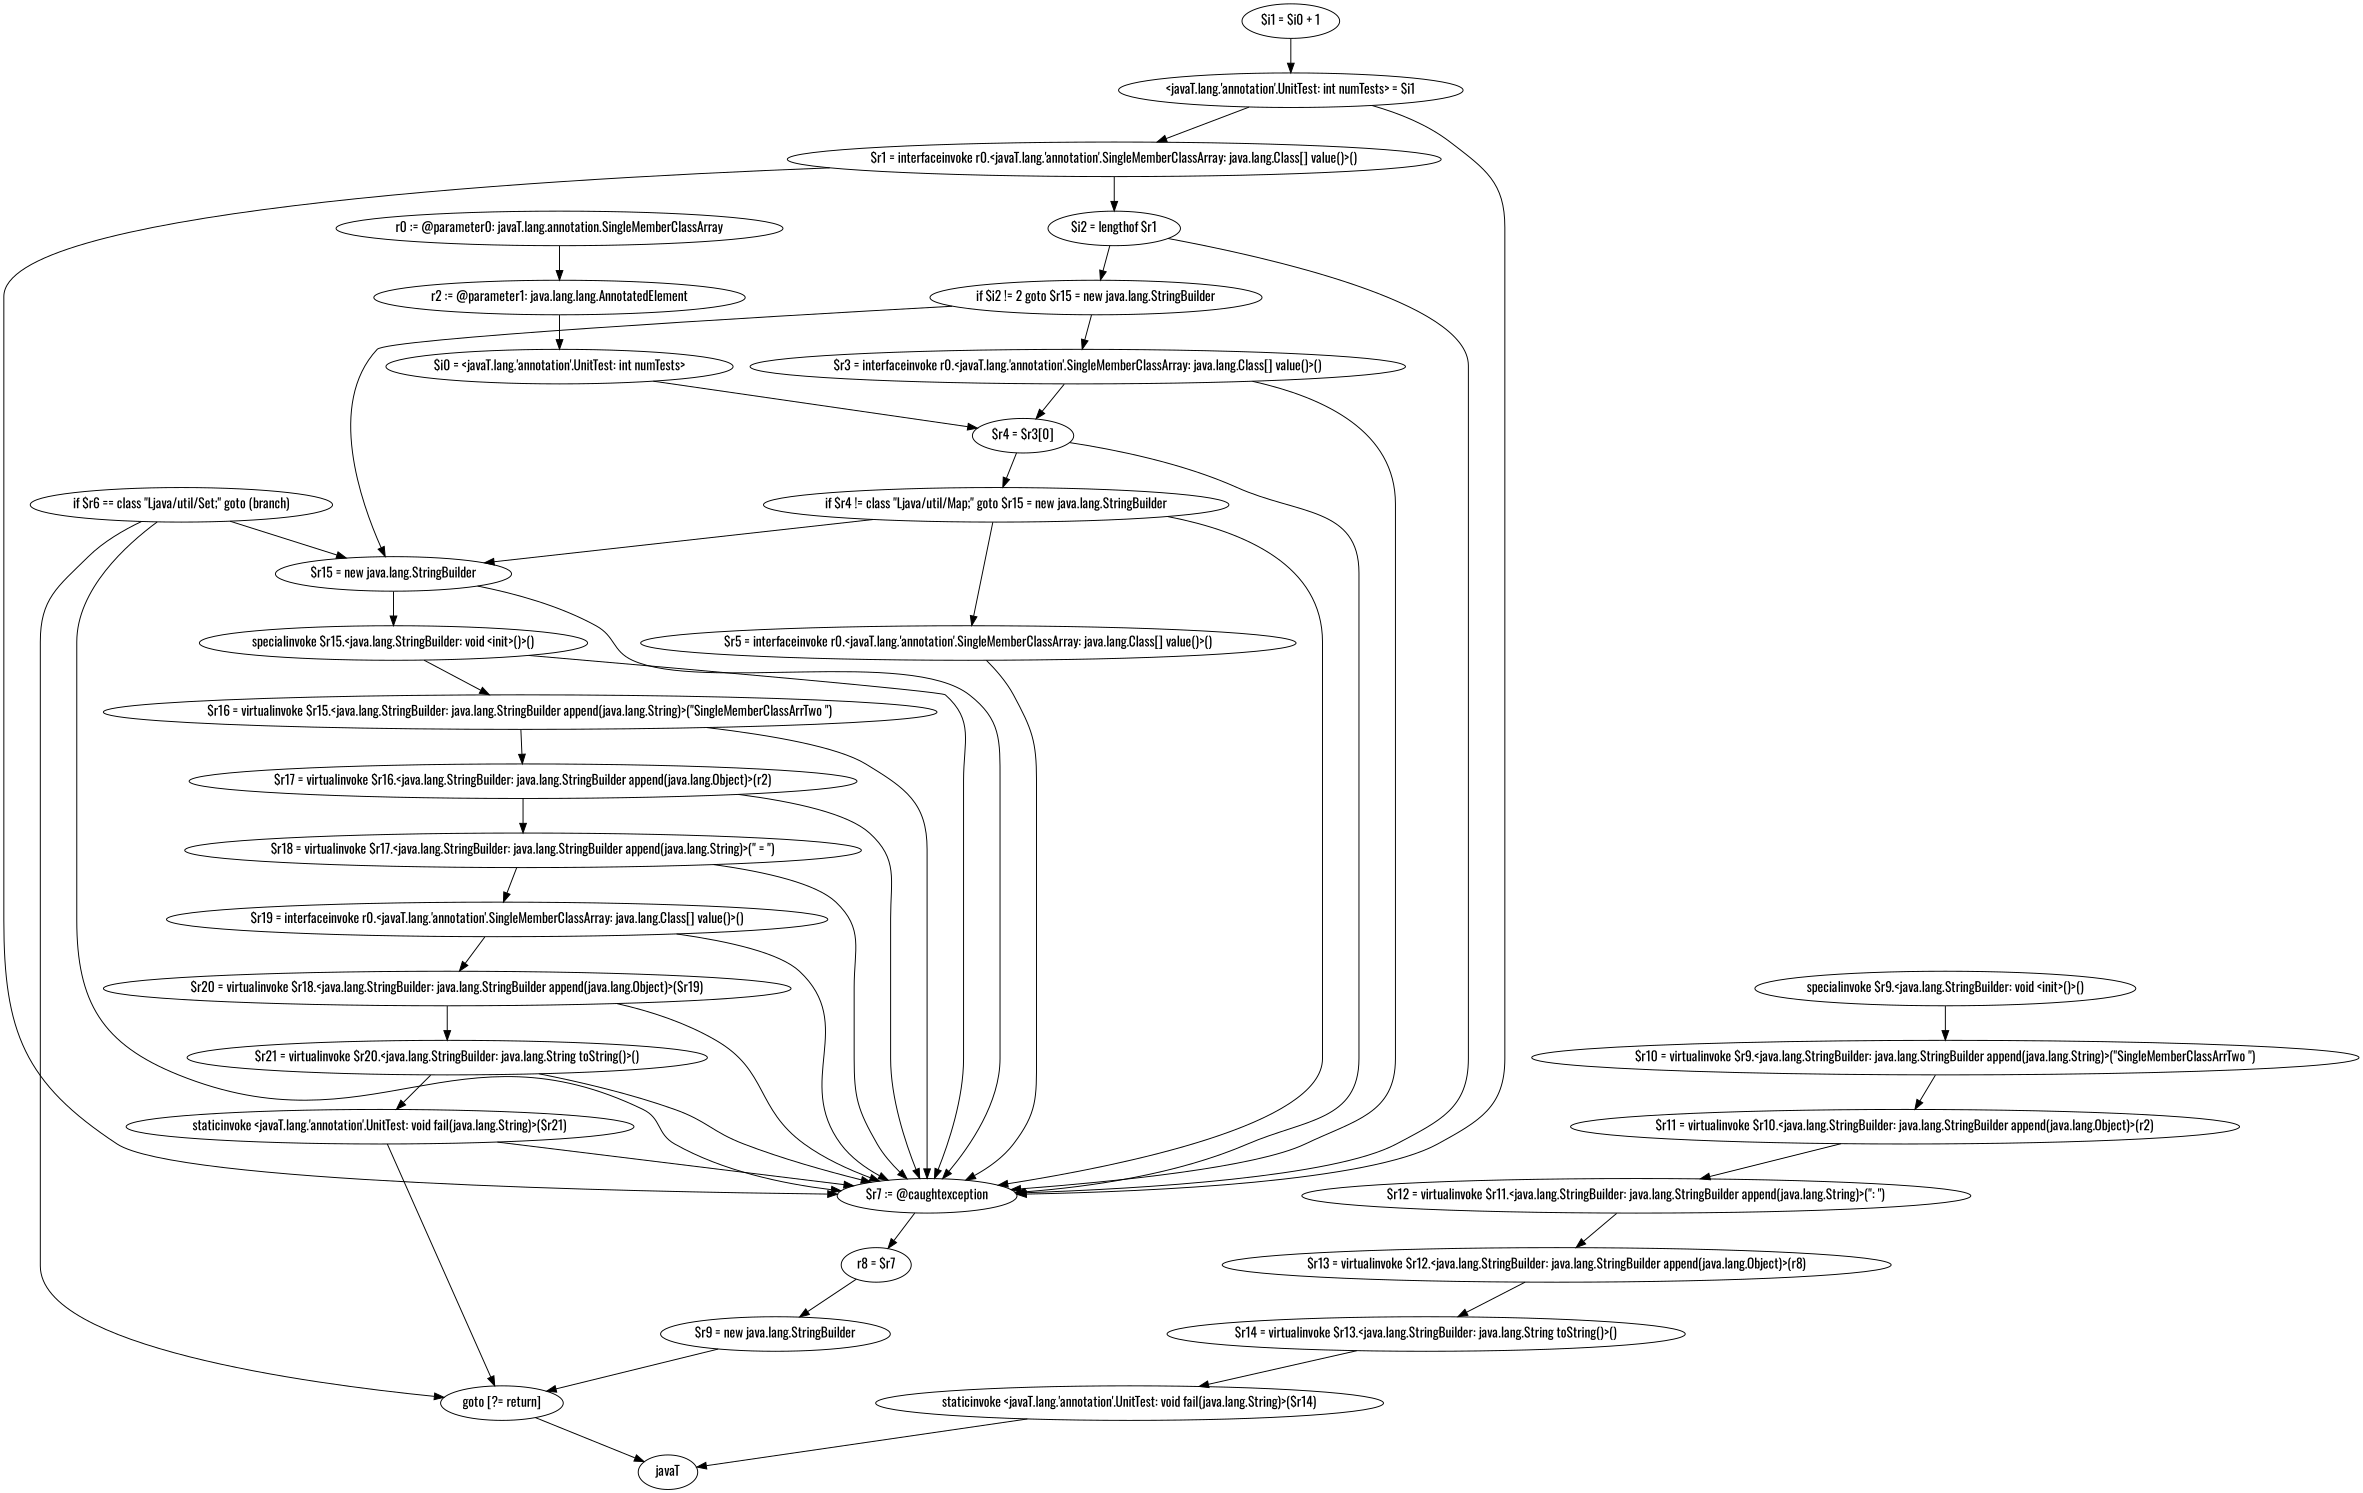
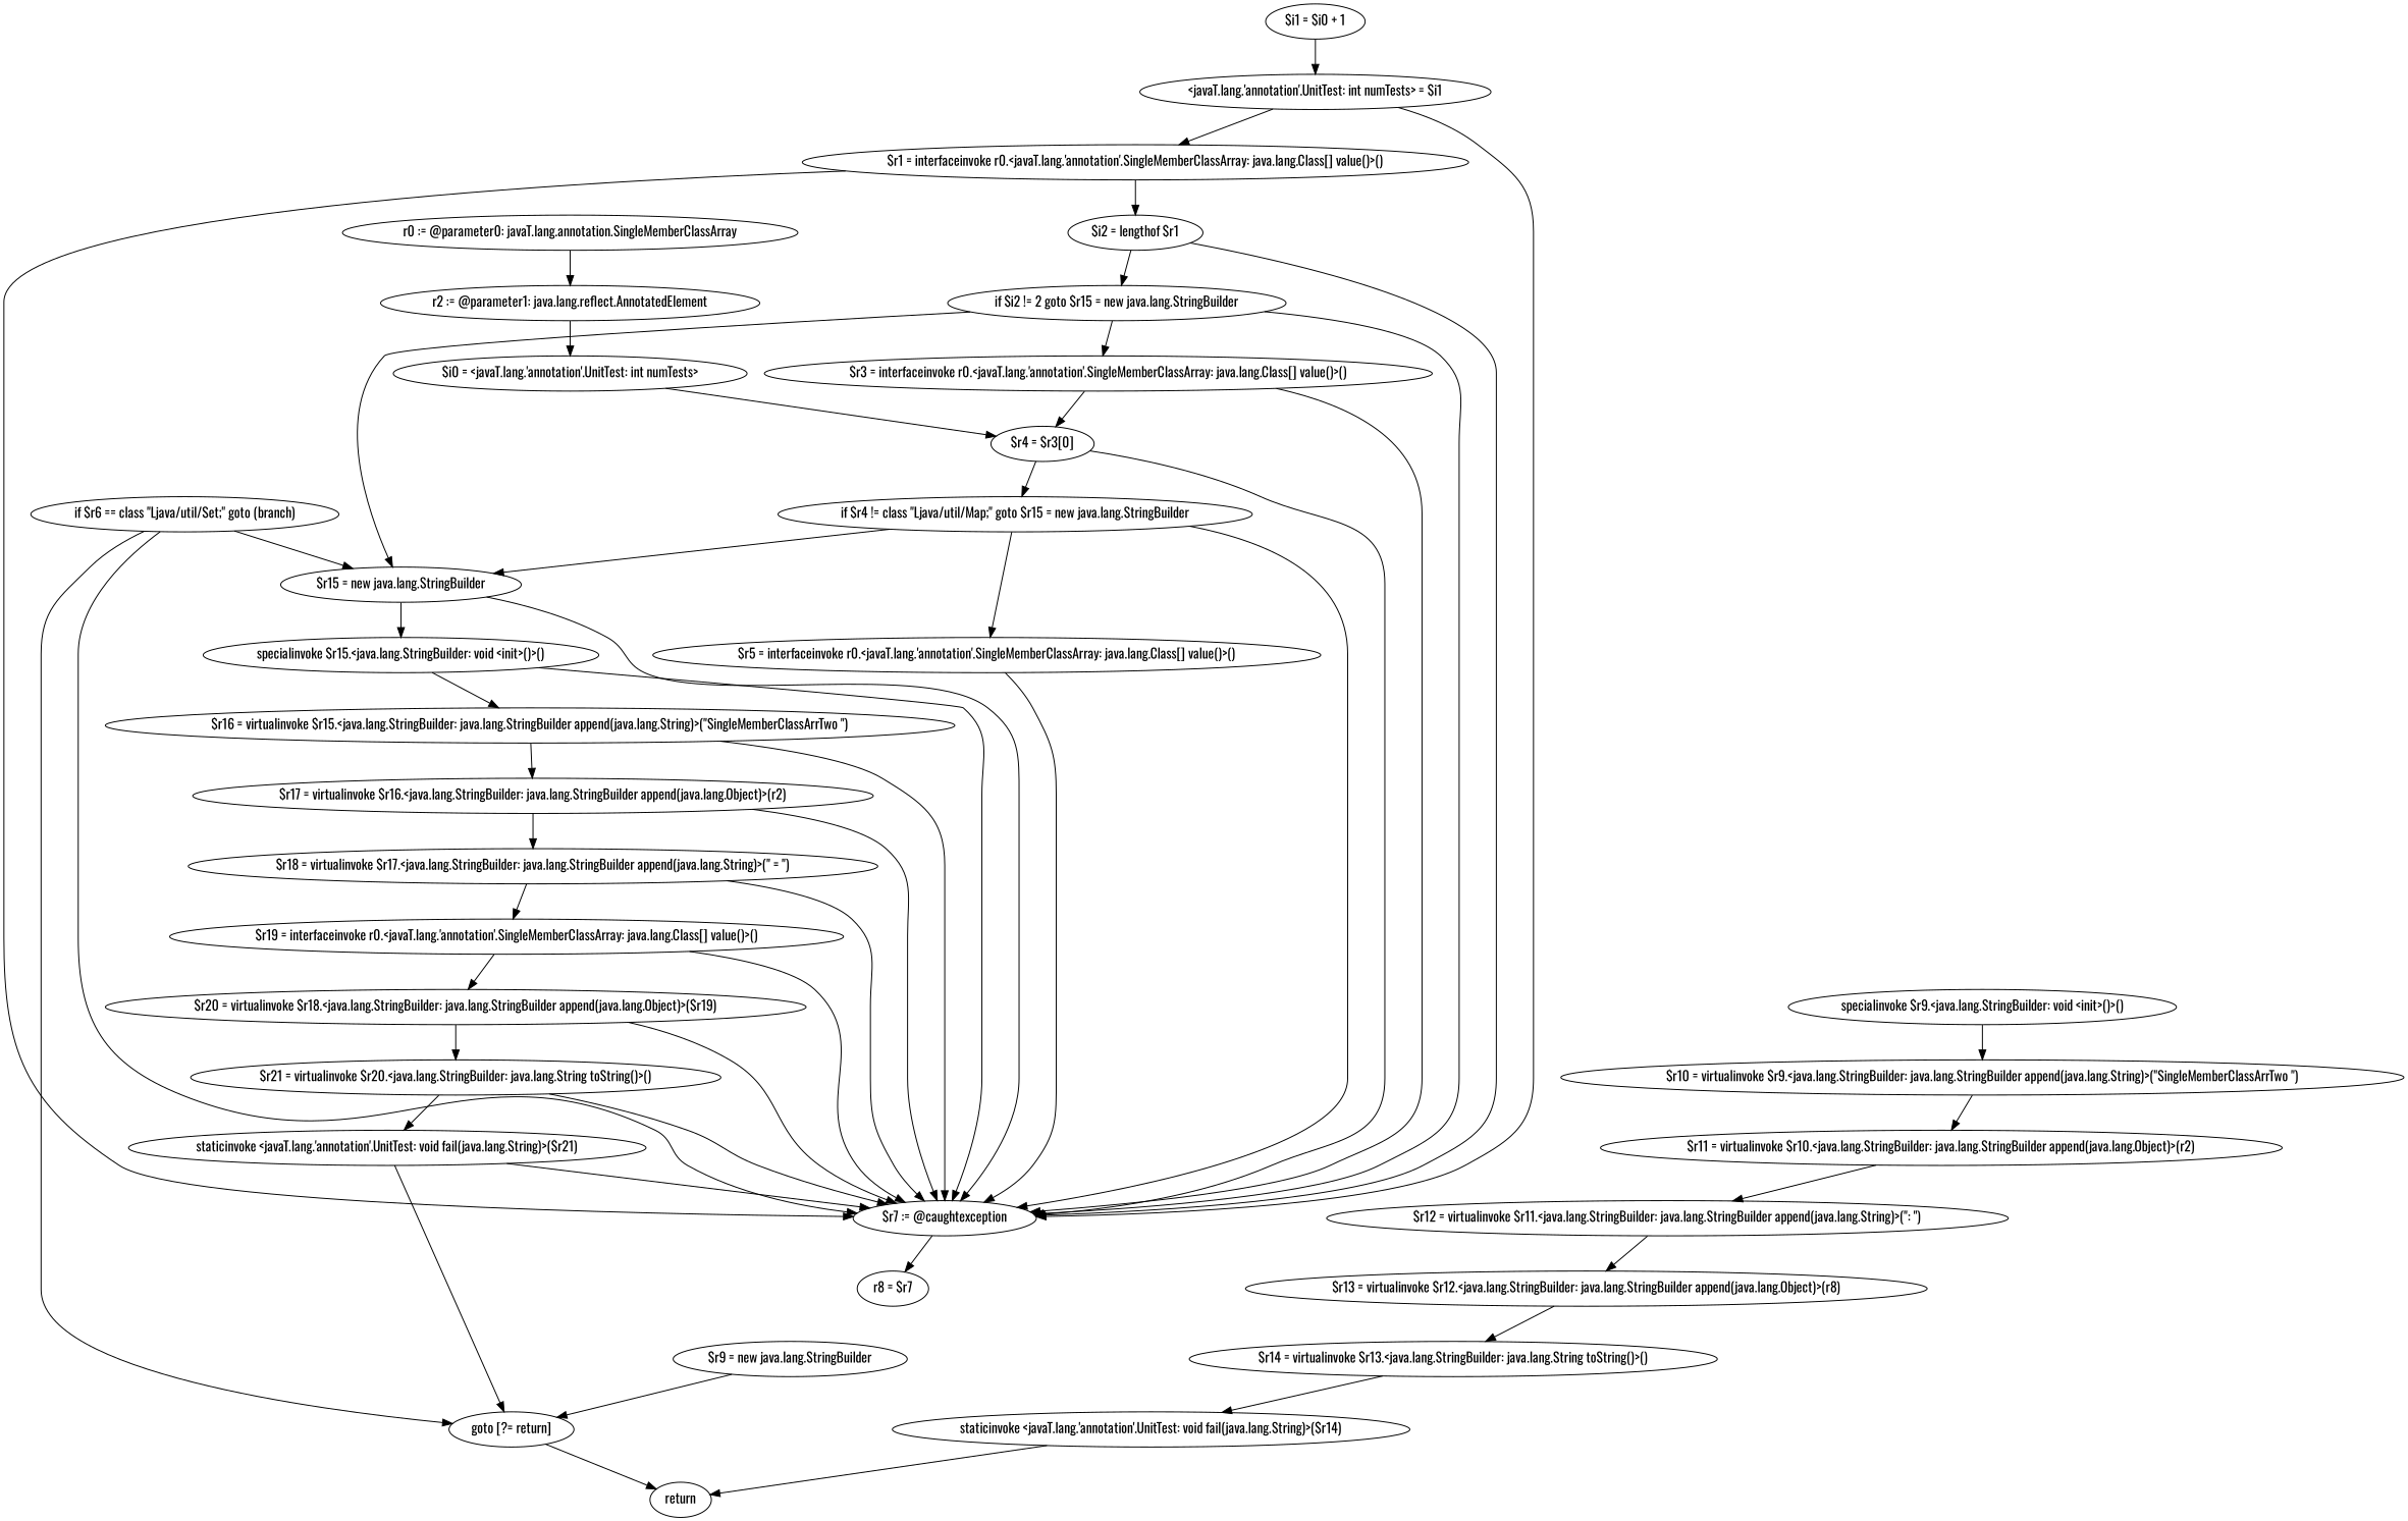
  digraph {
    fontname=Oswald
    node [fontname=Oswald]
    edge [fontname=Oswald]
    "r0 := @parameter0: javaT.lang.annotation.SingleMemberClassArray"
-   "r2 := @parameter1: java.lang.reflect.AnnotatedElement" [label="r2 := @parameter1: java.lang.lang.AnnotatedElement"]
+   "r2 := @parameter1: java.lang.reflect.AnnotatedElement"
    "$i0 = <javaT.lang.'annotation'.UnitTest: int numTests>"
    "$r4 = $r3[0]"
    "$i1 = $i0 + 1"
    "<javaT.lang.'annotation'.UnitTest: int numTests> = $i1"
    "$r1 = interfaceinvoke r0.<javaT.lang.'annotation'.SingleMemberClassArray: java.lang.Class[] value()>()"
    "$r7 := @caughtexception"
    "$i2 = lengthof $r1"
    "r8 = $r7"
    "if $i2 != 2 goto $r15 = new java.lang.StringBuilder"
    "$r3 = interfaceinvoke r0.<javaT.lang.'annotation'.SingleMemberClassArray: java.lang.Class[] value()>()"
    "$r15 = new java.lang.StringBuilder"
    "specialinvoke $r15.<java.lang.StringBuilder: void <init>()>()"
    "if $r4 != class \"Ljava/util/Map;\" goto $r15 = new java.lang.StringBuilder"
    "$r5 = interfaceinvoke r0.<javaT.lang.'annotation'.SingleMemberClassArray: java.lang.Class[] value()>()"
    "if $r6 == class \"Ljava/util/Set;\" goto (branch)"
    "goto [?= return]"
-   return [label=javaT]
+   return
    "$r16 = virtualinvoke $r15.<java.lang.StringBuilder: java.lang.StringBuilder append(java.lang.String)>(\"SingleMemberClassArrTwo \")"
    "$r17 = virtualinvoke $r16.<java.lang.StringBuilder: java.lang.StringBuilder append(java.lang.Object)>(r2)"
    "$r18 = virtualinvoke $r17.<java.lang.StringBuilder: java.lang.StringBuilder append(java.lang.String)>(\" = \")"
    "$r19 = interfaceinvoke r0.<javaT.lang.'annotation'.SingleMemberClassArray: java.lang.Class[] value()>()"
    "$r20 = virtualinvoke $r18.<java.lang.StringBuilder: java.lang.StringBuilder append(java.lang.Object)>($r19)"
    "$r21 = virtualinvoke $r20.<java.lang.StringBuilder: java.lang.String toString()>()"
    "staticinvoke <javaT.lang.'annotation'.UnitTest: void fail(java.lang.String)>($r21)"
    "$r9 = new java.lang.StringBuilder"
    "specialinvoke $r9.<java.lang.StringBuilder: void <init>()>()"
    "$r10 = virtualinvoke $r9.<java.lang.StringBuilder: java.lang.StringBuilder append(java.lang.String)>(\"SingleMemberClassArrTwo \")"
    "$r11 = virtualinvoke $r10.<java.lang.StringBuilder: java.lang.StringBuilder append(java.lang.Object)>(r2)"
    "$r12 = virtualinvoke $r11.<java.lang.StringBuilder: java.lang.StringBuilder append(java.lang.String)>(\": \")"
    "$r13 = virtualinvoke $r12.<java.lang.StringBuilder: java.lang.StringBuilder append(java.lang.Object)>(r8)"
    "$r14 = virtualinvoke $r13.<java.lang.StringBuilder: java.lang.String toString()>()"
    "staticinvoke <javaT.lang.'annotation'.UnitTest: void fail(java.lang.String)>($r14)"
    "r0 := @parameter0: javaT.lang.annotation.SingleMemberClassArray" -> "r2 := @parameter1: java.lang.reflect.AnnotatedElement"
    "r2 := @parameter1: java.lang.reflect.AnnotatedElement" -> "$i0 = <javaT.lang.'annotation'.UnitTest: int numTests>"
    "$i0 = <javaT.lang.'annotation'.UnitTest: int numTests>" -> "$r4 = $r3[0]"
    "$r4 = $r3[0]" -> "$r7 := @caughtexception"
    "$r4 = $r3[0]" -> "if $r4 != class \"Ljava/util/Map;\" goto $r15 = new java.lang.StringBuilder"
    "$i1 = $i0 + 1" -> "<javaT.lang.'annotation'.UnitTest: int numTests> = $i1"
    "<javaT.lang.'annotation'.UnitTest: int numTests> = $i1" -> "$r1 = interfaceinvoke r0.<javaT.lang.'annotation'.SingleMemberClassArray: java.lang.Class[] value()>()"
    "<javaT.lang.'annotation'.UnitTest: int numTests> = $i1" -> "$r7 := @caughtexception"
    "$r1 = interfaceinvoke r0.<javaT.lang.'annotation'.SingleMemberClassArray: java.lang.Class[] value()>()" -> "$r7 := @caughtexception"
    "$r1 = interfaceinvoke r0.<javaT.lang.'annotation'.SingleMemberClassArray: java.lang.Class[] value()>()" -> "$i2 = lengthof $r1"
    "$r7 := @caughtexception" -> "r8 = $r7"
    "$i2 = lengthof $r1" -> "$r7 := @caughtexception"
    "$i2 = lengthof $r1" -> "if $i2 != 2 goto $r15 = new java.lang.StringBuilder"
-   "r8 = $r7" -> "$r9 = new java.lang.StringBuilder"
+   "if $i2 != 2 goto $r15 = new java.lang.StringBuilder" -> "$r7 := @caughtexception"
    "if $i2 != 2 goto $r15 = new java.lang.StringBuilder" -> "$r3 = interfaceinvoke r0.<javaT.lang.'annotation'.SingleMemberClassArray: java.lang.Class[] value()>()"
    "if $i2 != 2 goto $r15 = new java.lang.StringBuilder" -> "$r15 = new java.lang.StringBuilder"
    "$r3 = interfaceinvoke r0.<javaT.lang.'annotation'.SingleMemberClassArray: java.lang.Class[] value()>()" -> "$r4 = $r3[0]"
    "$r3 = interfaceinvoke r0.<javaT.lang.'annotation'.SingleMemberClassArray: java.lang.Class[] value()>()" -> "$r7 := @caughtexception"
    "$r15 = new java.lang.StringBuilder" -> "$r7 := @caughtexception"
    "$r15 = new java.lang.StringBuilder" -> "specialinvoke $r15.<java.lang.StringBuilder: void <init>()>()"
    "specialinvoke $r15.<java.lang.StringBuilder: void <init>()>()" -> "$r7 := @caughtexception"
    "specialinvoke $r15.<java.lang.StringBuilder: void <init>()>()" -> "$r16 = virtualinvoke $r15.<java.lang.StringBuilder: java.lang.StringBuilder append(java.lang.String)>(\"SingleMemberClassArrTwo \")"
    "if $r4 != class \"Ljava/util/Map;\" goto $r15 = new java.lang.StringBuilder" -> "$r7 := @caughtexception"
    "if $r4 != class \"Ljava/util/Map;\" goto $r15 = new java.lang.StringBuilder" -> "$r15 = new java.lang.StringBuilder"
    "if $r4 != class \"Ljava/util/Map;\" goto $r15 = new java.lang.StringBuilder" -> "$r5 = interfaceinvoke r0.<javaT.lang.'annotation'.SingleMemberClassArray: java.lang.Class[] value()>()"
    "$r5 = interfaceinvoke r0.<javaT.lang.'annotation'.SingleMemberClassArray: java.lang.Class[] value()>()" -> "$r7 := @caughtexception"
    "if $r6 == class \"Ljava/util/Set;\" goto (branch)" -> "$r7 := @caughtexception"
    "if $r6 == class \"Ljava/util/Set;\" goto (branch)" -> "$r15 = new java.lang.StringBuilder"
    "if $r6 == class \"Ljava/util/Set;\" goto (branch)" -> "goto [?= return]"
    "goto [?= return]" -> return
    "$r16 = virtualinvoke $r15.<java.lang.StringBuilder: java.lang.StringBuilder append(java.lang.String)>(\"SingleMemberClassArrTwo \")" -> "$r7 := @caughtexception"
    "$r16 = virtualinvoke $r15.<java.lang.StringBuilder: java.lang.StringBuilder append(java.lang.String)>(\"SingleMemberClassArrTwo \")" -> "$r17 = virtualinvoke $r16.<java.lang.StringBuilder: java.lang.StringBuilder append(java.lang.Object)>(r2)"
    "$r17 = virtualinvoke $r16.<java.lang.StringBuilder: java.lang.StringBuilder append(java.lang.Object)>(r2)" -> "$r7 := @caughtexception"
    "$r17 = virtualinvoke $r16.<java.lang.StringBuilder: java.lang.StringBuilder append(java.lang.Object)>(r2)" -> "$r18 = virtualinvoke $r17.<java.lang.StringBuilder: java.lang.StringBuilder append(java.lang.String)>(\" = \")"
    "$r18 = virtualinvoke $r17.<java.lang.StringBuilder: java.lang.StringBuilder append(java.lang.String)>(\" = \")" -> "$r7 := @caughtexception"
    "$r18 = virtualinvoke $r17.<java.lang.StringBuilder: java.lang.StringBuilder append(java.lang.String)>(\" = \")" -> "$r19 = interfaceinvoke r0.<javaT.lang.'annotation'.SingleMemberClassArray: java.lang.Class[] value()>()"
    "$r19 = interfaceinvoke r0.<javaT.lang.'annotation'.SingleMemberClassArray: java.lang.Class[] value()>()" -> "$r7 := @caughtexception"
    "$r19 = interfaceinvoke r0.<javaT.lang.'annotation'.SingleMemberClassArray: java.lang.Class[] value()>()" -> "$r20 = virtualinvoke $r18.<java.lang.StringBuilder: java.lang.StringBuilder append(java.lang.Object)>($r19)"
    "$r20 = virtualinvoke $r18.<java.lang.StringBuilder: java.lang.StringBuilder append(java.lang.Object)>($r19)" -> "$r7 := @caughtexception"
    "$r20 = virtualinvoke $r18.<java.lang.StringBuilder: java.lang.StringBuilder append(java.lang.Object)>($r19)" -> "$r21 = virtualinvoke $r20.<java.lang.StringBuilder: java.lang.String toString()>()"
    "$r21 = virtualinvoke $r20.<java.lang.StringBuilder: java.lang.String toString()>()" -> "$r7 := @caughtexception"
    "$r21 = virtualinvoke $r20.<java.lang.StringBuilder: java.lang.String toString()>()" -> "staticinvoke <javaT.lang.'annotation'.UnitTest: void fail(java.lang.String)>($r21)"
    "staticinvoke <javaT.lang.'annotation'.UnitTest: void fail(java.lang.String)>($r21)" -> "$r7 := @caughtexception"
    "staticinvoke <javaT.lang.'annotation'.UnitTest: void fail(java.lang.String)>($r21)" -> "goto [?= return]"
    "$r9 = new java.lang.StringBuilder" -> "goto [?= return]"
    "specialinvoke $r9.<java.lang.StringBuilder: void <init>()>()" -> "$r10 = virtualinvoke $r9.<java.lang.StringBuilder: java.lang.StringBuilder append(java.lang.String)>(\"SingleMemberClassArrTwo \")"
    "$r10 = virtualinvoke $r9.<java.lang.StringBuilder: java.lang.StringBuilder append(java.lang.String)>(\"SingleMemberClassArrTwo \")" -> "$r11 = virtualinvoke $r10.<java.lang.StringBuilder: java.lang.StringBuilder append(java.lang.Object)>(r2)"
    "$r11 = virtualinvoke $r10.<java.lang.StringBuilder: java.lang.StringBuilder append(java.lang.Object)>(r2)" -> "$r12 = virtualinvoke $r11.<java.lang.StringBuilder: java.lang.StringBuilder append(java.lang.String)>(\": \")"
    "$r12 = virtualinvoke $r11.<java.lang.StringBuilder: java.lang.StringBuilder append(java.lang.String)>(\": \")" -> "$r13 = virtualinvoke $r12.<java.lang.StringBuilder: java.lang.StringBuilder append(java.lang.Object)>(r8)"
    "$r13 = virtualinvoke $r12.<java.lang.StringBuilder: java.lang.StringBuilder append(java.lang.Object)>(r8)" -> "$r14 = virtualinvoke $r13.<java.lang.StringBuilder: java.lang.String toString()>()"
    "$r14 = virtualinvoke $r13.<java.lang.StringBuilder: java.lang.String toString()>()" -> "staticinvoke <javaT.lang.'annotation'.UnitTest: void fail(java.lang.String)>($r14)"
    "staticinvoke <javaT.lang.'annotation'.UnitTest: void fail(java.lang.String)>($r14)" -> return
  }
